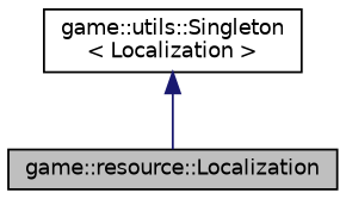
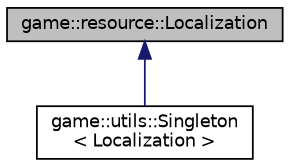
  digraph {
    node [color=black fontname=Helvetica fontsize=10 shape=record style=filled]
    n1 [fillcolor=grey75 fontcolor=black height=0.2 label="game::resource::Localization" width=0.4]
    n2 [fillcolor=white height=0.2 label="game::utils::Singleton\l\< Localization \>" width=0.4]
-   n2 -> n1 [color=midnightblue dir=back fontname=Helvetica fontsize=10 labelfontname=Helvetica labelfontsize=10 style=solid]
+   n1 -> n2 [color=midnightblue dir=back fontname=Helvetica fontsize=10 labelfontname=Helvetica labelfontsize=10 style=solid]
  }
